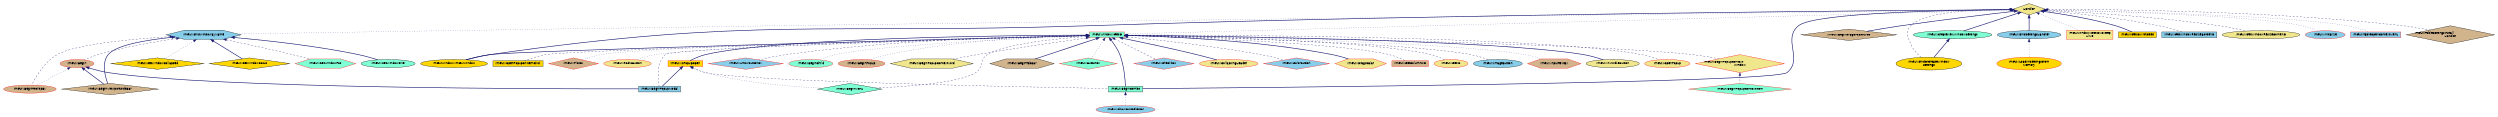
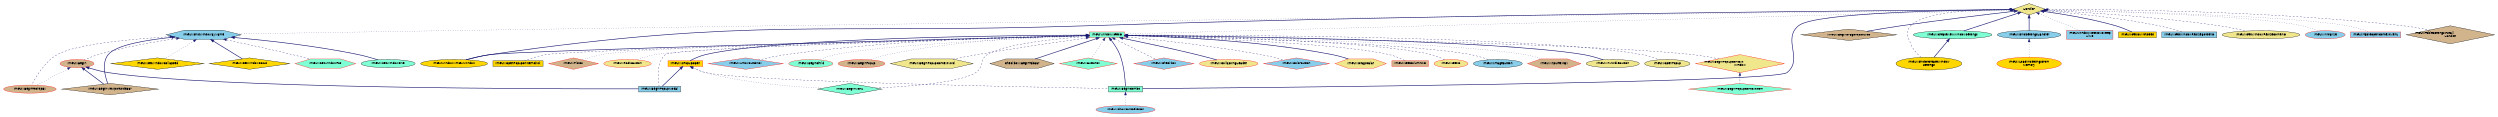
  digraph {
    rankdir=TB
    node [color=red fillcolor=skyblue fontname=Helvetica fontsize=10 shape=ellipse style=filled]
    edge [color=midnightblue dir=back fontname=Helvetica fontsize=10 labelfontname=Helvetica labelfontsize=10 style=dashed]
    n1 [color=black fillcolor=khaki fontcolor=black height=0.2 label=Handler shape=diamond width=0.4]
    n2 [color=black fillcolor=aquamarine height=0.2 label="ImGui::BeginCombo" shape=box width=0.4]
    n3 [color=black fillcolor=tan height=0.2 label="ImGui::BeginDragDropSource" shape=diamond width=0.4]
    n4 [color=black fillcolor=aquamarine height=0.2 label="ImGui::CreateNewWindowSettings" width=0.4]
    n5 [color=black fillcolor=gold height=0.2 label="ImGui::FindOrCreateWindow\lSettings" width=0.4]
    n6 [color=black height=0.2 label="ImGui::FindSettingsHandler" width=0.4]
    n7 [color=black height=0.2 label="ImGui::FindWindowByName" shape=hexagon width=0.4]
    n8 [fillcolor=aquamarine height=0.2 label="ImGuiWindow::GetID" shape=box width=0.4]
    n9 [color=black fillcolor=gold height=0.2 label="ImGuiWindow::ImGuiWindow" width=0.4]
-   n10 [fillcolor=khaki height=0.2 label="ImGuiWindow::GetIDNoKeep\lAlive" shape=box width=0.4]
+   n10 [height=0.2 label="ImGuiWindow::GetIDNoKeep\lAlive" shape=box width=0.4]
    n11 [color=black fillcolor=gold height=0.2 label="ImGui::GetIDWithSeed" shape=box width=0.4]
    n12 [color=black height=0.2 label="ImGui::GetWindowResizeBorderID" shape=box width=0.4]
    n13 [color=black fillcolor=khaki height=0.2 label="ImGui::GetWindowResizeCornerID" width=0.4]
    n14 [height=0.2 label="ImGui::Initialize" width=0.4]
    n15 [height=0.2 label="ImGui::TableOpenContextMenu" shape=box width=0.4]
    n16 [color=black fillcolor=tan height=0.2 label="ImGui::TableSettingsInstall\lHandler" shape=diamond width=0.4]
    n17 [height=0.2 label="ImGui::ShowFontSelector" width=0.4]
    n18 [fillcolor=gold height=0.2 label="ImGui::LoadIniSettingsFrom\lMemory" width=0.4]
    n19 [fillcolor=tan height=0.2 label="ImGui::Begin" width=0.4]
    n20 [fillcolor=tan height=0.2 label="ImGui::BeginTooltipEx" width=0.4]
    n21 [color=black fillcolor=tan height=0.2 label="ImGui::BeginViewportSideBar" shape=diamond width=0.4]
    n22 [color=black fillcolor=gold height=0.2 label="ImGui::SetWindowCollapsed" shape=diamond width=0.4]
    n23 [color=black fillcolor=gold height=0.2 label="ImGui::SetWindowFocus" shape=diamond width=0.4]
    n24 [fillcolor=aquamarine height=0.2 label="ImGui::SetWindowPos" shape=hexagon width=0.4]
    n25 [color=black fillcolor=aquamarine height=0.2 label="ImGui::SetWindowSize" width=0.4]
    n26 [color=black height=0.2 label="ImGui::BeginPopupModal" shape=box width=0.4]
    n27 [height=0.2 label="ImGui::ArrowButtonEx" shape=diamond width=0.4]
    n28 [fillcolor=aquamarine height=0.2 label="ImGui::BeginChild" width=0.4]
    n29 [color=black fillcolor=aquamarine height=0.2 label="ImGui::BeginMenu" shape=diamond width=0.4]
    n30 [fillcolor=tan height=0.2 label="ImGui::BeginPopup" width=0.4]
    n31 [color=black fillcolor=khaki height=0.2 label="ImGui::BeginPopupContextVoid" shape=hexagon width=0.4]
    n32 [fillcolor=khaki height=0.2 label="ImGui::BeginPopupContext\lWindow" shape=diamond width=0.4]
-   n33 [color=black fillcolor=tan height=0.2 label="ImGui::BeginTabBar" shape=hexagon width=0.4]
+   n33 [color=black fillcolor=tan height=0.2 label="Checkbox::BeginTabBar" shape=hexagon width=0.4]
    n34 [fillcolor=aquamarine height=0.2 label="ImGui::ButtonEx" shape=diamond width=0.4]
    n35 [height=0.2 label="ImGui::Checkbox" shape=diamond width=0.4]
    n36 [fillcolor=khaki height=0.2 label="ImGui::CollapsingHeader" width=0.4]
    n37 [height=0.2 label="ImGui::ColorButton" shape=diamond width=0.4]
    n38 [fillcolor=khaki height=0.2 label="ImGui::DragScalar" shape=hexagon width=0.4]
    n39 [fillcolor=tan height=0.2 label="ImGui::GetColumnsID" shape=box width=0.4]
    n40 [fillcolor=khaki height=0.2 label="ImGui::GetID" width=0.4]
    n41 [color=black height=0.2 label="ImGui::ImageButton" width=0.4]
    n42 [fillcolor=tan height=0.2 label="ImGui::InputTextEx" shape=hexagon width=0.4]
    n43 [color=black fillcolor=khaki height=0.2 label="ImGui::InvisibleButton" width=0.4]
    n44 [fillcolor=gold height=0.2 label="ImGui::IsPopupOpen" shape=box width=0.4]
-   n45 [fillcolor=khaki height=0.2 label="ImGui::OpenPopup" width=0.4]
+   n45 [color=black fillcolor=khaki height=0.2 label="ImGui::OpenPopup" width=0.4]
    n46 [color=black fillcolor=gold height=0.2 label="ImGui::OpenPopupOnItemClick" shape=box width=0.4]
    n47 [fillcolor=tan height=0.2 label="ImGui::PlotEx" shape=diamond width=0.4]
    n48 [fillcolor=khaki height=0.2 label="ImGui::RadioButton" width=0.4]
    n49 [fillcolor=aquamarine height=0.2 label="ImGui::BeginPopupContextItem" shape=diamond width=0.4]
    n1 -> n2 [style=bold]
    n1 -> n3 [style=bold]
    n1 -> n4 [style=bold]
    n1 -> n5
    n1 -> n6 [style=bold]
    n1 -> n7 [style=dotted]
    n1 -> n8 [style=dotted]
    n1 -> n9 [style=bold]
    n1 -> n10 [style=dotted]
    n1 -> n11 [style=bold]
    n1 -> n12
    n1 -> n13
    n1 -> n14 [style=dotted]
    n1 -> n15 [style=dotted]
    n1 -> n16
    n2 -> n17 [style=dotted]
    n4 -> n5 [style=bold]
    n6 -> n18 [style=dotted]
    n7 -> n19
    n7 -> n20
    n7 -> n21 [style=bold]
    n7 -> n22 [style=dotted]
    n7 -> n23 [style=bold]
    n7 -> n24
    n7 -> n25 [style=bold]
    n8 -> n2 [style=bold]
    n8 -> n9 [style=bold]
    n8 -> n26
    n8 -> n27
    n8 -> n28 [style=dotted]
    n8 -> n29
    n8 -> n30 [style=dotted]
    n8 -> n31
    n8 -> n32
    n8 -> n33 [style=bold]
    n8 -> n34 [style=dotted]
    n8 -> n35
    n8 -> n36 [style=bold]
    n8 -> n37
    n8 -> n38 [style=bold]
    n8 -> n39
    n8 -> n40
    n8 -> n41
    n8 -> n42 [style=dotted]
    n8 -> n43 [style=bold]
    n8 -> n44 [style=bold]
    n8 -> n45
    n8 -> n46
    n8 -> n47 [style=dotted]
    n8 -> n48 [style=dotted]
    n19 -> n20 [style=dotted]
    n19 -> n21 [style=bold]
    n19 -> n26 [style=bold]
    n32 -> n49
    n44 -> n2
    n44 -> n26 [style=bold]
    n44 -> n29 [style=dotted]
  }
